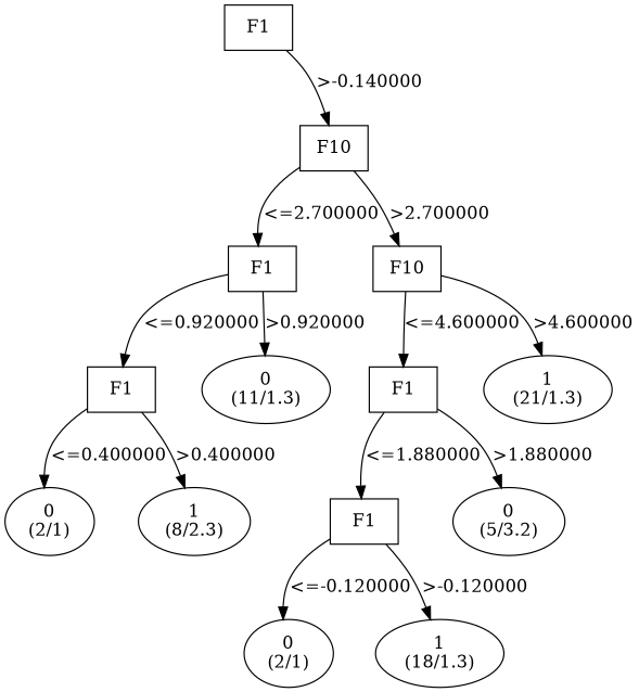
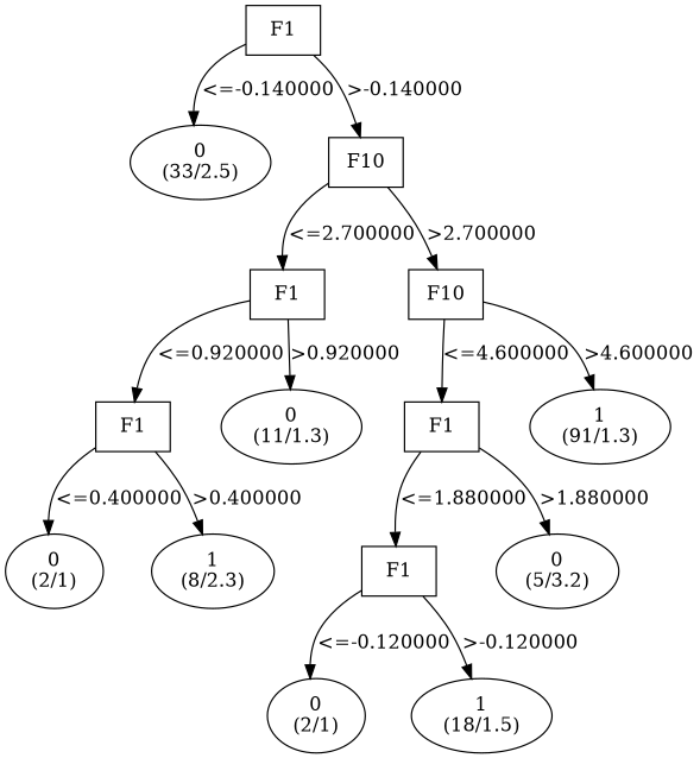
  digraph {
    node [shape=ellipse]
    n1 [label="F1\n" shape=box]
+   n2 [label="0\n(33/2.5)"]
    n3 [label="F10\n" shape=box]
    n4 [label="F1\n" shape=box]
    n5 [label="F10\n" shape=box]
    n6 [label="F1\n" shape=box]
    n7 [label="0\n(11/1.3)"]
    n8 [label="F1\n" shape=box]
-   n9 [label="1\n(21/1.3)"]
+   n9 [label="1\n(91/1.3)"]
    n10 [label="0\n(2/1)"]
    n11 [label="1\n(8/2.3)"]
    n12 [label="F1\n" shape=box]
    n13 [label="0\n(5/3.2)"]
    n14 [label="0\n(2/1)"]
-   n15 [label="1\n(18/1.3)"]
+   n15 [label="1\n(18/1.5)"]
+   n1 -> n2 [label="<=-0.140000"]
    n1 -> n3 [label=">-0.140000"]
    n3 -> n4 [label="<=2.700000"]
    n3 -> n5 [label=">2.700000"]
    n4 -> n6 [label="<=0.920000"]
    n4 -> n7 [label=">0.920000"]
    n5 -> n8 [label="<=4.600000"]
    n5 -> n9 [label=">4.600000"]
    n6 -> n10 [label="<=0.400000"]
    n6 -> n11 [label=">0.400000"]
    n8 -> n12 [label="<=1.880000"]
    n8 -> n13 [label=">1.880000"]
    n12 -> n14 [label="<=-0.120000"]
    n12 -> n15 [label=">-0.120000"]
  }
